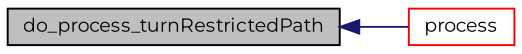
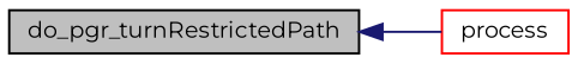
  digraph {
    rankdir=LR
    fontname=Montserrat
    node [fontname=Montserrat fontsize=10 shape=record style=filled]
-   n1 [color=black fillcolor=grey75 fontcolor=black height=0.2 label=do_process_turnRestrictedPath width=0.4]
+   n1 [color=black fillcolor=grey75 fontcolor=black height=0.2 label=do_pgr_turnRestrictedPath width=0.4]
    n2 [color=red fillcolor=white height=0.2 label=process width=0.4]
    n1 -> n2 [color=midnightblue dir=back fontname=Montserrat fontsize=10 labelfontname=Helvetica labelfontsize=10 style=solid]
  }
